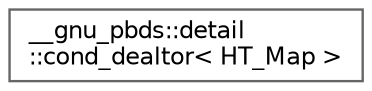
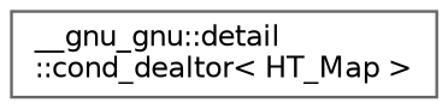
  digraph {
    rankdir=LR
-   n1 [color=grey40 fillcolor=white fontname=Helvetica fontsize=10 height=0.2 label="__gnu_pbds::detail\l::cond_dealtor\< HT_Map \>" shape=box style=filled width=0.4]
+   n1 [color=grey40 fillcolor=white fontname=Helvetica fontsize=10 height=0.2 label="__gnu_gnu::detail\l::cond_dealtor\< HT_Map \>" shape=box style=filled width=0.4]
  }
